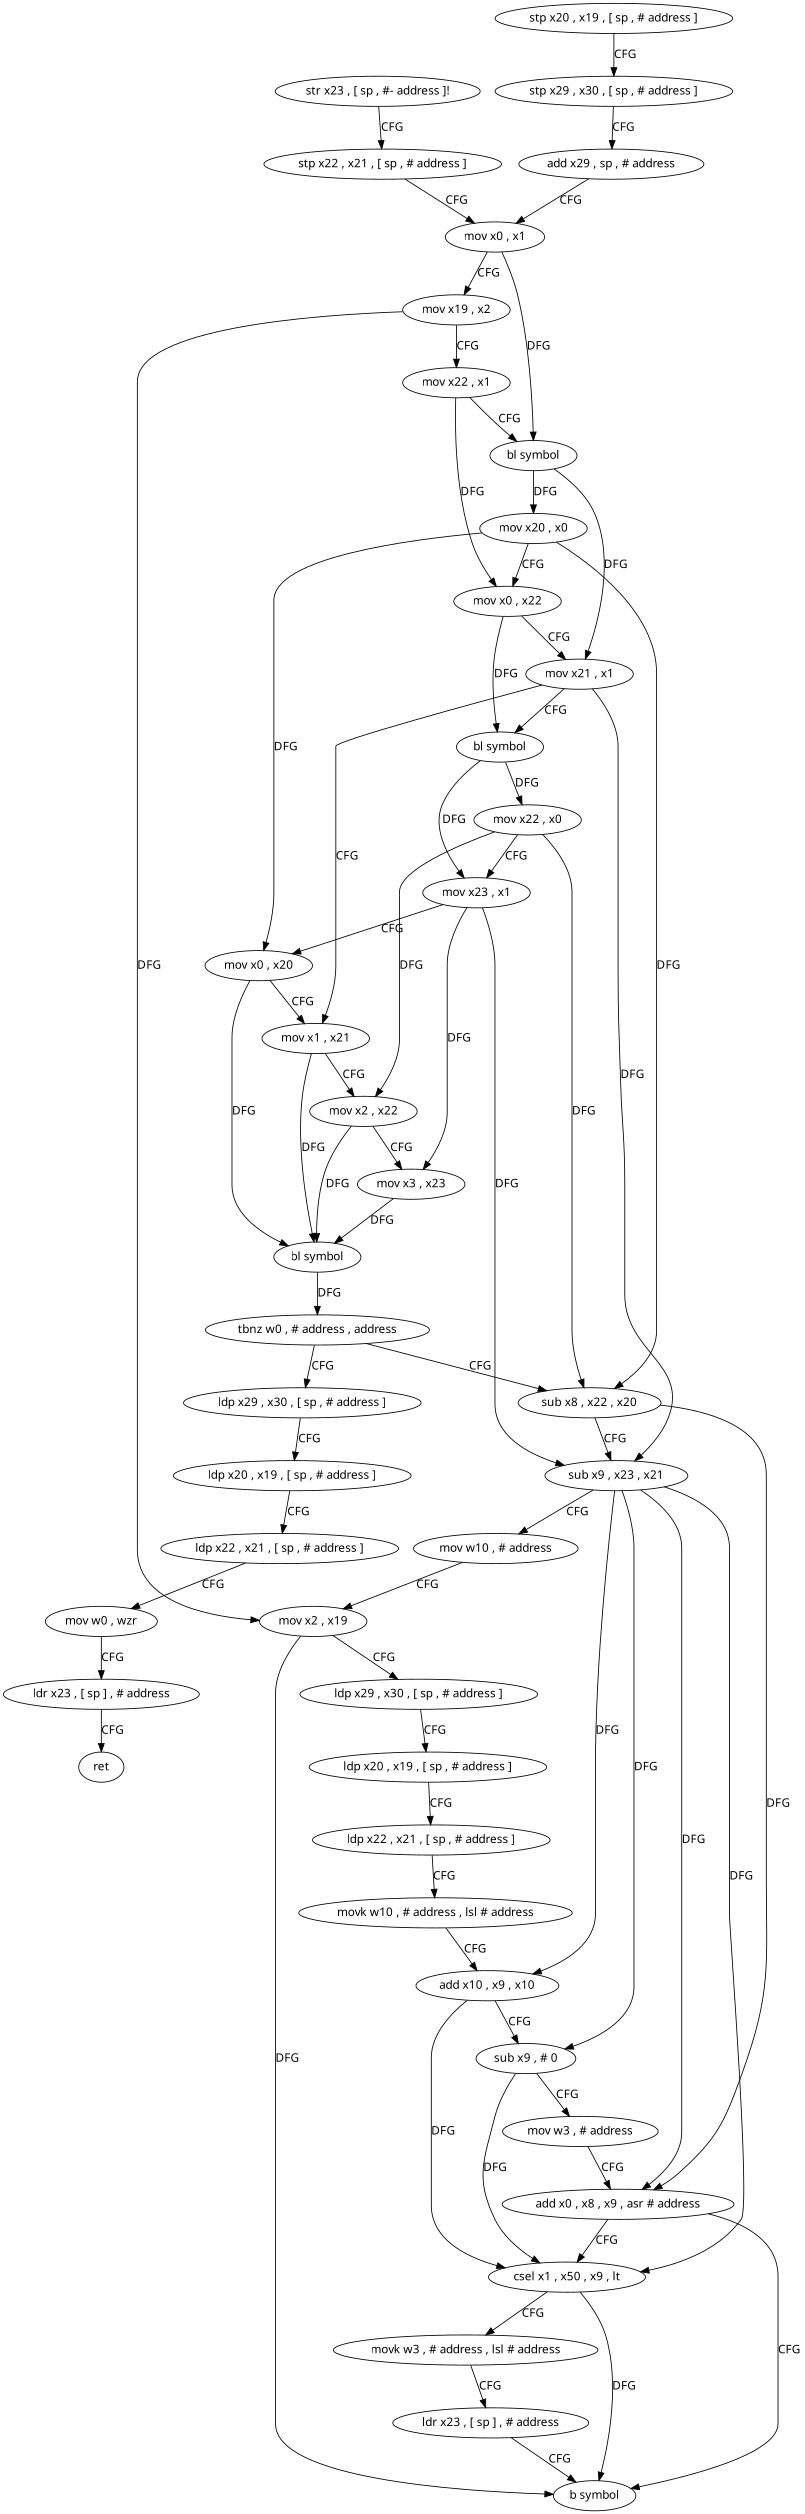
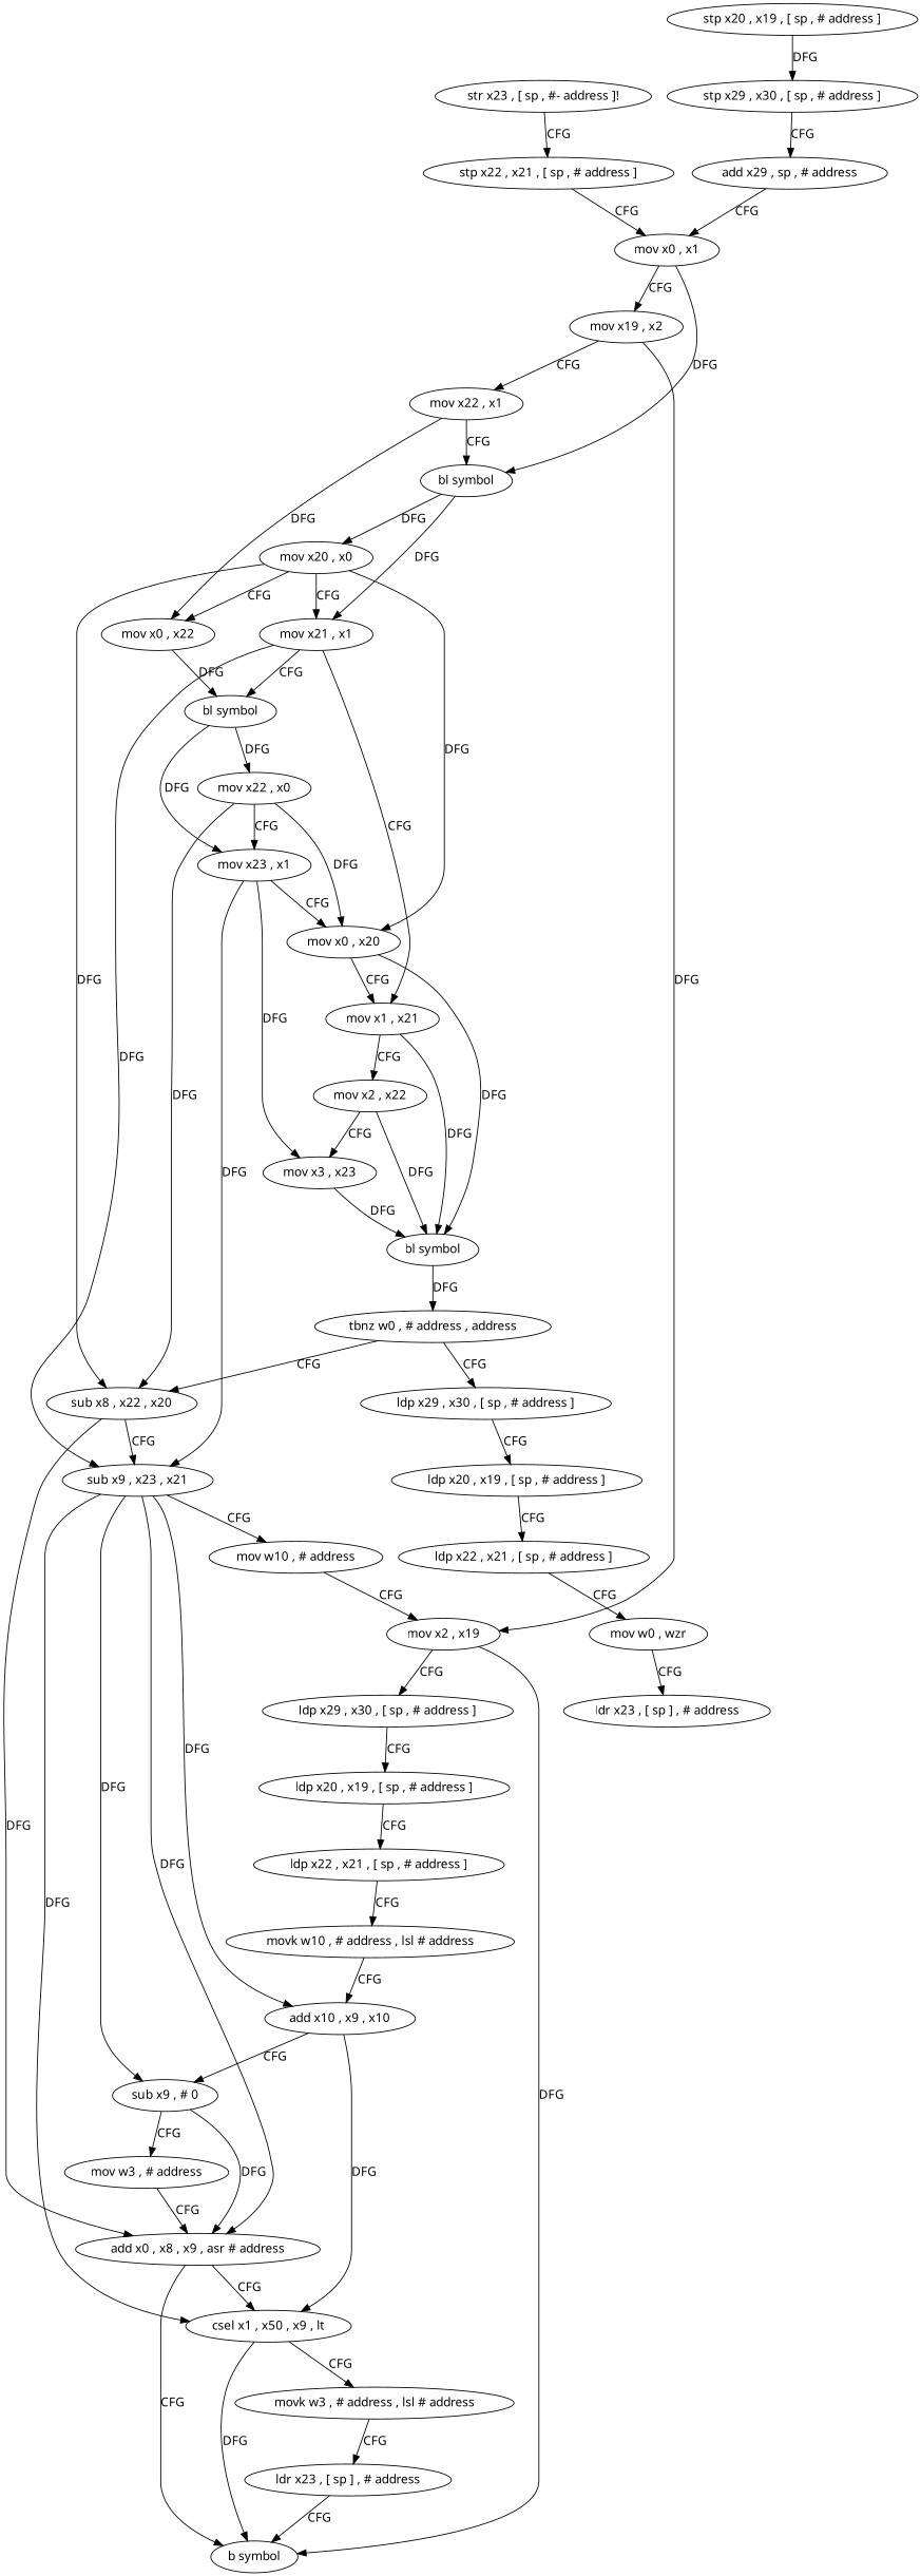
  digraph {
    fontname="Noto Sans"
    node [fontname="Noto Sans"]
    edge [fontname="Noto Sans"]
    n1 [label="str x23 , [ sp , #- address ]!"]
    n2 [label="stp x22 , x21 , [ sp , # address ]"]
    n3 [label="mov x0 , x1"]
    n4 [label="stp x20 , x19 , [ sp , # address ]"]
    n5 [label="stp x29 , x30 , [ sp , # address ]"]
    n6 [label="add x29 , sp , # address"]
    n7 [label="mov x19 , x2"]
    n8 [label="bl symbol"]
    n9 [label="mov x22 , x1"]
    n10 [label="mov x2 , x19"]
    n11 [label="mov x20 , x0"]
    n12 [label="mov x21 , x1"]
    n13 [label="mov x0 , x22"]
    n14 [label="ldp x29 , x30 , [ sp , # address ]"]
    n15 [label="b symbol"]
    n16 [label="bl symbol"]
    n17 [label="mov x0 , x20"]
    n18 [label="sub x8 , x22 , x20"]
    n19 [label="mov x1 , x21"]
    n20 [label="sub x9 , x23 , x21"]
    n21 [label="bl symbol"]
    n22 [label="add x0 , x8 , x9 , asr # address"]
    n23 [label="mov x22 , x0"]
    n24 [label="mov x23 , x1"]
    n25 [label="mov x2 , x22"]
    n26 [label="mov w10 , # address"]
    n27 [label="add x10 , x9 , x10"]
    n28 [label="sub x9 , # 0"]
    n29 [label="csel x1 , x50 , x9 , lt"]
    n30 [label="mov x3 , x23"]
    n31 [label="tbnz w0 , # address , address"]
    n32 [label="ldp x29 , x30 , [ sp , # address ]"]
    n33 [label="ldp x20 , x19 , [ sp , # address ]"]
    n34 [label="ldp x22 , x21 , [ sp , # address ]"]
    n35 [label="mov w0 , wzr"]
    n36 [label="ldr x23 , [ sp ] , # address"]
-   n37 [label=ret]
    n38 [label="mov w3 , # address"]
    n39 [label="movk w3 , # address , lsl # address"]
    n40 [label="ldp x20 , x19 , [ sp , # address ]"]
    n41 [label="ldp x22 , x21 , [ sp , # address ]"]
    n42 [label="movk w10 , # address , lsl # address"]
    n43 [label="ldr x23 , [ sp ] , # address"]
    n1 -> n2 [label=CFG]
    n2 -> n3 [label=CFG]
    n3 -> n7 [label=CFG]
    n3 -> n8 [label=DFG]
-   n4 -> n5 [label=CFG]
+   n4 -> n5 [label=DFG]
    n5 -> n6 [label=CFG]
    n6 -> n3 [label=CFG]
    n7 -> n9 [label=CFG]
    n7 -> n10 [label=DFG]
    n8 -> n11 [label=DFG]
    n8 -> n12 [label=DFG]
    n9 -> n8 [label=CFG]
    n9 -> n13 [label=DFG]
    n10 -> n14 [label=CFG]
    n10 -> n15 [label=DFG]
    n11 -> n13 [label=CFG]
    n11 -> n17 [label=DFG]
    n11 -> n18 [label=DFG]
    n12 -> n16 [label=CFG]
    n12 -> n19 [label=CFG]
    n12 -> n20 [label=DFG]
-   n13 -> n12 [label=CFG]
+   n11 -> n12 [label=CFG]
    n13 -> n16 [label=DFG]
    n14 -> n40 [label=CFG]
    n16 -> n23 [label=DFG]
    n16 -> n24 [label=DFG]
    n17 -> n19 [label=CFG]
    n17 -> n21 [label=DFG]
    n18 -> n20 [label=CFG]
    n18 -> n22 [label=DFG]
    n19 -> n21 [label=DFG]
    n19 -> n25 [label=CFG]
    n20 -> n22 [label=DFG]
    n20 -> n26 [label=CFG]
    n20 -> n27 [label=DFG]
    n20 -> n28 [label=DFG]
    n20 -> n29 [label=DFG]
    n21 -> n31 [label=DFG]
    n22 -> n15 [label=CFG]
    n22 -> n29 [label=CFG]
    n23 -> n18 [label=DFG]
    n23 -> n24 [label=CFG]
-   n23 -> n25 [label=DFG]
+   n23 -> n17 [label=DFG]
    n24 -> n17 [label=CFG]
    n24 -> n20 [label=DFG]
    n24 -> n30 [label=DFG]
    n25 -> n21 [label=DFG]
    n25 -> n30 [label=CFG]
    n26 -> n10 [label=CFG]
    n27 -> n28 [label=CFG]
    n27 -> n29 [label=DFG]
-   n28 -> n29 [label=DFG]
+   n28 -> n22 [label=DFG]
    n28 -> n38 [label=CFG]
    n29 -> n15 [label=DFG]
    n29 -> n39 [label=CFG]
    n30 -> n21 [label=DFG]
    n31 -> n18 [label=CFG]
    n31 -> n32 [label=CFG]
    n32 -> n33 [label=CFG]
    n33 -> n34 [label=CFG]
    n34 -> n35 [label=CFG]
    n35 -> n36 [label=CFG]
-   n36 -> n37 [label=CFG]
    n38 -> n22 [label=CFG]
    n39 -> n43 [label=CFG]
    n40 -> n41 [label=CFG]
    n41 -> n42 [label=CFG]
    n42 -> n27 [label=CFG]
    n43 -> n15 [label=CFG]
  }
